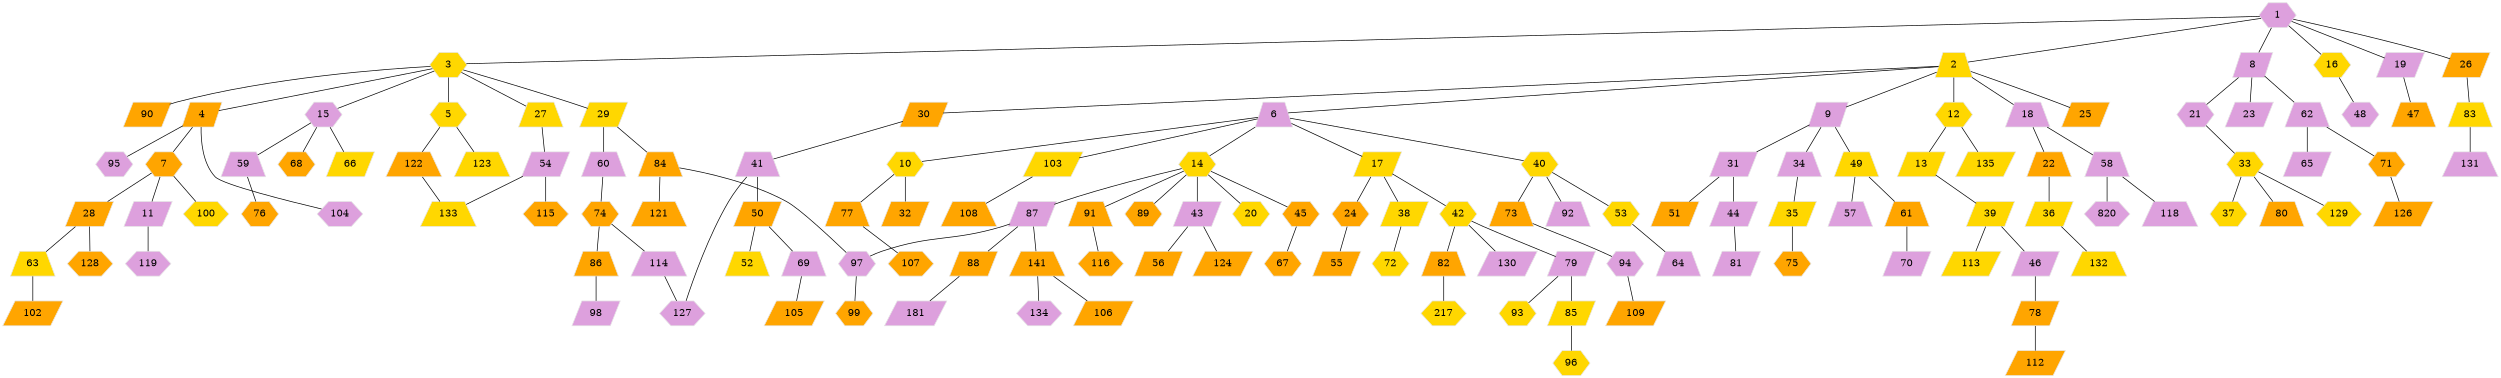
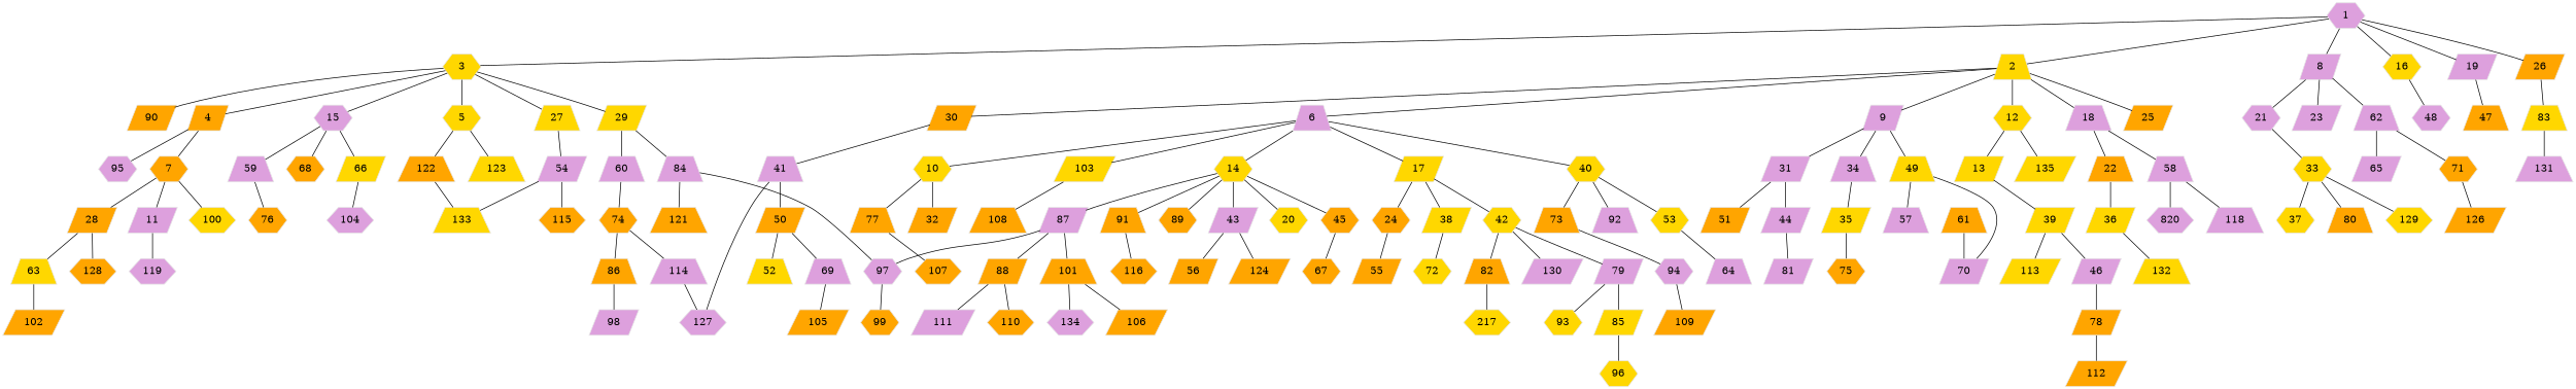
  graph {
    node [color=gray90 fillcolor=orange shape=parallelogram style=filled]
    1 [fillcolor=plum shape=hexagon]
    2 [fillcolor=gold shape=trapezium]
    3 [fillcolor=gold shape=hexagon]
    8 [fillcolor=plum]
    16 [fillcolor=gold shape=hexagon]
    19 [fillcolor=plum]
    26
    6 [fillcolor=plum shape=trapezium]
    9 [fillcolor=plum]
    12 [fillcolor=gold shape=hexagon]
    18 [fillcolor=plum shape=trapezium]
    25
    30
    4
    5 [fillcolor=gold shape=hexagon]
    15 [fillcolor=plum shape=hexagon]
    27 [fillcolor=gold shape=trapezium]
    29 [fillcolor=gold]
    90
    21 [fillcolor=plum shape=hexagon]
    23 [fillcolor=plum]
    62 [fillcolor=plum shape=trapezium]
    48 [fillcolor=plum shape=hexagon]
    47 [shape=trapezium]
    83 [fillcolor=gold shape=trapezium]
    10 [fillcolor=gold shape=hexagon]
    14 [fillcolor=gold shape=hexagon]
    17 [fillcolor=gold]
    40 [fillcolor=gold shape=hexagon]
    103 [fillcolor=gold]
    31 [fillcolor=plum]
    34 [fillcolor=plum shape=trapezium]
    49 [fillcolor=gold shape=trapezium]
    13 [fillcolor=gold]
    135 [fillcolor=gold]
    22 [shape=trapezium]
    58 [fillcolor=plum shape=trapezium]
    41 [fillcolor=plum shape=trapezium]
    7 [shape=hexagon]
    95 [fillcolor=plum shape=hexagon]
    104 [fillcolor=plum shape=hexagon]
    122 [shape=trapezium]
    123 [fillcolor=gold shape=trapezium]
    59 [fillcolor=plum shape=trapezium]
    66 [fillcolor=gold]
    68 [shape=hexagon]
    54 [fillcolor=plum]
    60 [fillcolor=plum shape=trapezium]
-   84 [shape=trapezium]
+   84 [fillcolor=plum shape=trapezium]
    11 [fillcolor=plum]
    28
    100 [fillcolor=gold shape=hexagon]
    133 [fillcolor=gold shape=trapezium]
    32
    77 [shape=trapezium]
    20 [fillcolor=gold shape=hexagon]
    43 [fillcolor=plum]
    45 [shape=hexagon]
    87 [fillcolor=plum]
    89 [shape=hexagon]
    91 [shape=trapezium]
    24 [shape=hexagon]
    38 [fillcolor=gold]
    42 [fillcolor=gold shape=hexagon]
    53 [fillcolor=gold shape=hexagon]
    73 [shape=trapezium]
    92 [fillcolor=plum shape=trapezium]
    108 [shape=trapezium]
    119 [fillcolor=plum shape=hexagon]
    63 [fillcolor=gold shape=trapezium]
    128 [shape=hexagon]
    33 [fillcolor=gold shape=hexagon]
    65 [fillcolor=plum]
    71 [shape=hexagon]
    44 [fillcolor=plum]
    51
    35 [fillcolor=gold]
    57 [fillcolor=plum shape=trapezium]
    61 [shape=trapezium]
    107 [shape=hexagon]
    39 [fillcolor=gold]
    46 [fillcolor=plum]
    113 [fillcolor=gold]
    56
    124
    67 [shape=hexagon]
    97 [fillcolor=plum shape=hexagon]
    88
-   101 [shape=trapezium label=141]
+   101 [shape=trapezium]
    116 [shape=hexagon]
    76 [shape=hexagon]
    55
    72 [fillcolor=gold shape=hexagon]
    79 [fillcolor=plum]
    82 [shape=trapezium]
    130 [fillcolor=plum]
    36 [fillcolor=gold]
    118 [fillcolor=plum shape=trapezium]
    n99 [fillcolor=plum label=820 shape=hexagon]
    37 [fillcolor=gold shape=hexagon]
    80 [shape=trapezium]
    129 [fillcolor=gold shape=hexagon]
    132 [fillcolor=gold shape=trapezium]
    131 [fillcolor=plum shape=trapezium]
    115 [shape=hexagon]
    102
    74 [shape=hexagon]
    121 [shape=trapezium]
    50
    127 [fillcolor=plum shape=hexagon]
    81 [fillcolor=plum]
    75 [shape=hexagon]
    78
    64 [fillcolor=plum shape=trapezium]
    94 [fillcolor=plum shape=hexagon]
    52 [fillcolor=gold shape=trapezium]
    69 [fillcolor=plum shape=trapezium]
    85 [fillcolor=gold]
    93 [fillcolor=gold shape=hexagon]
    n120 [fillcolor=gold label=217 shape=hexagon]
    112
    70 [fillcolor=plum]
    105
    86 [shape=trapezium]
    114 [fillcolor=plum shape=trapezium]
    126
    109
    98 [fillcolor=plum]
    96 [fillcolor=gold shape=hexagon]
    99 [shape=hexagon]
-   111 [fillcolor=plum label=181]
+   110 [shape=hexagon]
+   111 [fillcolor=plum]
    106
    134 [fillcolor=plum shape=hexagon]
    1 -- 2
    1 -- 3
    1 -- 8
    1 -- 16
    1 -- 19
    1 -- 26
    2 -- 6
    2 -- 9
    2 -- 12
    2 -- 18
    2 -- 25
    2 -- 30
    3 -- 4
    3 -- 5
    3 -- 15
    3 -- 27
    3 -- 29
    3 -- 90
    8 -- 21
    8 -- 23
    8 -- 62
    16 -- 48
    19 -- 47
    26 -- 83
    6 -- 10
    6 -- 14
    6 -- 17
    6 -- 40
    6 -- 103
    9 -- 31
    9 -- 34
    9 -- 49
    12 -- 13
    12 -- 135
    18 -- 22
    18 -- 58
    30 -- 41
    4 -- 7
    4 -- 95
-   4 -- 104
+   66 -- 104
    5 -- 122
    5 -- 123
    15 -- 59
    15 -- 66
    15 -- 68
    27 -- 54
    29 -- 60
    29 -- 84
    21 -- 33
    62 -- 65
    62 -- 71
    83 -- 131
    10 -- 32
    10 -- 77
    14 -- 20
    14 -- 43
    14 -- 45
    14 -- 87
    14 -- 89
    14 -- 91
    17 -- 24
    17 -- 38
    17 -- 42
    40 -- 53
    40 -- 73
    40 -- 92
    103 -- 108
    31 -- 44
    31 -- 51
    34 -- 35
    49 -- 57
-   49 -- 61
+   49 -- 70
    13 -- 39
    22 -- 36
    58 -- 118
    58 -- n99
    41 -- 50
    41 -- 127
    7 -- 11
    7 -- 28
    7 -- 100
    122 -- 133
    59 -- 76
    54 -- 133
    54 -- 115
    60 -- 74
    84 -- 97
    84 -- 121
    11 -- 119
    28 -- 63
    28 -- 128
    77 -- 107
    43 -- 56
    43 -- 124
    45 -- 67
    87 -- 97
    87 -- 88
    87 -- 101
    91 -- 116
    24 -- 55
    38 -- 72
    42 -- 79
    42 -- 82
    42 -- 130
    53 -- 64
    73 -- 94
    63 -- 102
    33 -- 37
    33 -- 80
    33 -- 129
    71 -- 126
    44 -- 81
    35 -- 75
    61 -- 70
    39 -- 46
    39 -- 113
    46 -- 78
    97 -- 99
+   88 -- 110
    88 -- 111
    101 -- 106
    101 -- 134
    79 -- 85
    79 -- 93
    82 -- n120
    36 -- 132
    74 -- 86
    74 -- 114
    50 -- 52
    50 -- 69
    78 -- 112
    94 -- 109
    69 -- 105
    85 -- 96
    86 -- 98
    114 -- 127
  }
